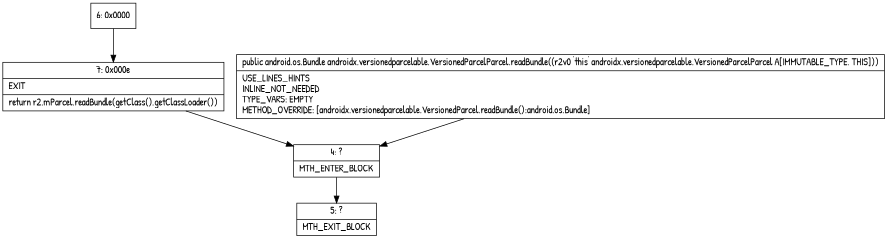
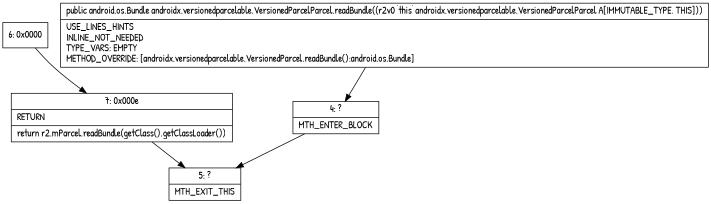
  digraph {
    fontname="Patrick Hand"
    node [fontname="Patrick Hand" shape=record]
    edge [fontname="Patrick Hand"]
    n1 [label="{4\:\ ?|MTH_ENTER_BLOCK\l}"]
-   n2 [label="{5\:\ ?|MTH_EXIT_BLOCK\l}"]
+   n2 [label="{5\:\ ?|MTH_EXIT_THIS\l}"]
    n3 [label="{6\:\ 0x0000}"]
-   n4 [label="{7\:\ 0x000e|EXIT\l|return r2.mParcel.readBundle(getClass().getClassLoader())\l}"]
+   n4 [label="{7\:\ 0x000e|RETURN\l|return r2.mParcel.readBundle(getClass().getClassLoader())\l}"]
    n5 [label="{public android.os.Bundle androidx.versionedparcelable.VersionedParcelParcel.readBundle((r2v0 'this' androidx.versionedparcelable.VersionedParcelParcel A[IMMUTABLE_TYPE, THIS]))  | USE_LINES_HINTS\lINLINE_NOT_NEEDED\lTYPE_VARS: EMPTY\lMETHOD_OVERRIDE: [androidx.versionedparcelable.VersionedParcel.readBundle():android.os.Bundle]\l}"]
    n1 -> n2
    n3 -> n4
-   n4 -> n1
+   n4 -> n2
    n5 -> n1
  }
